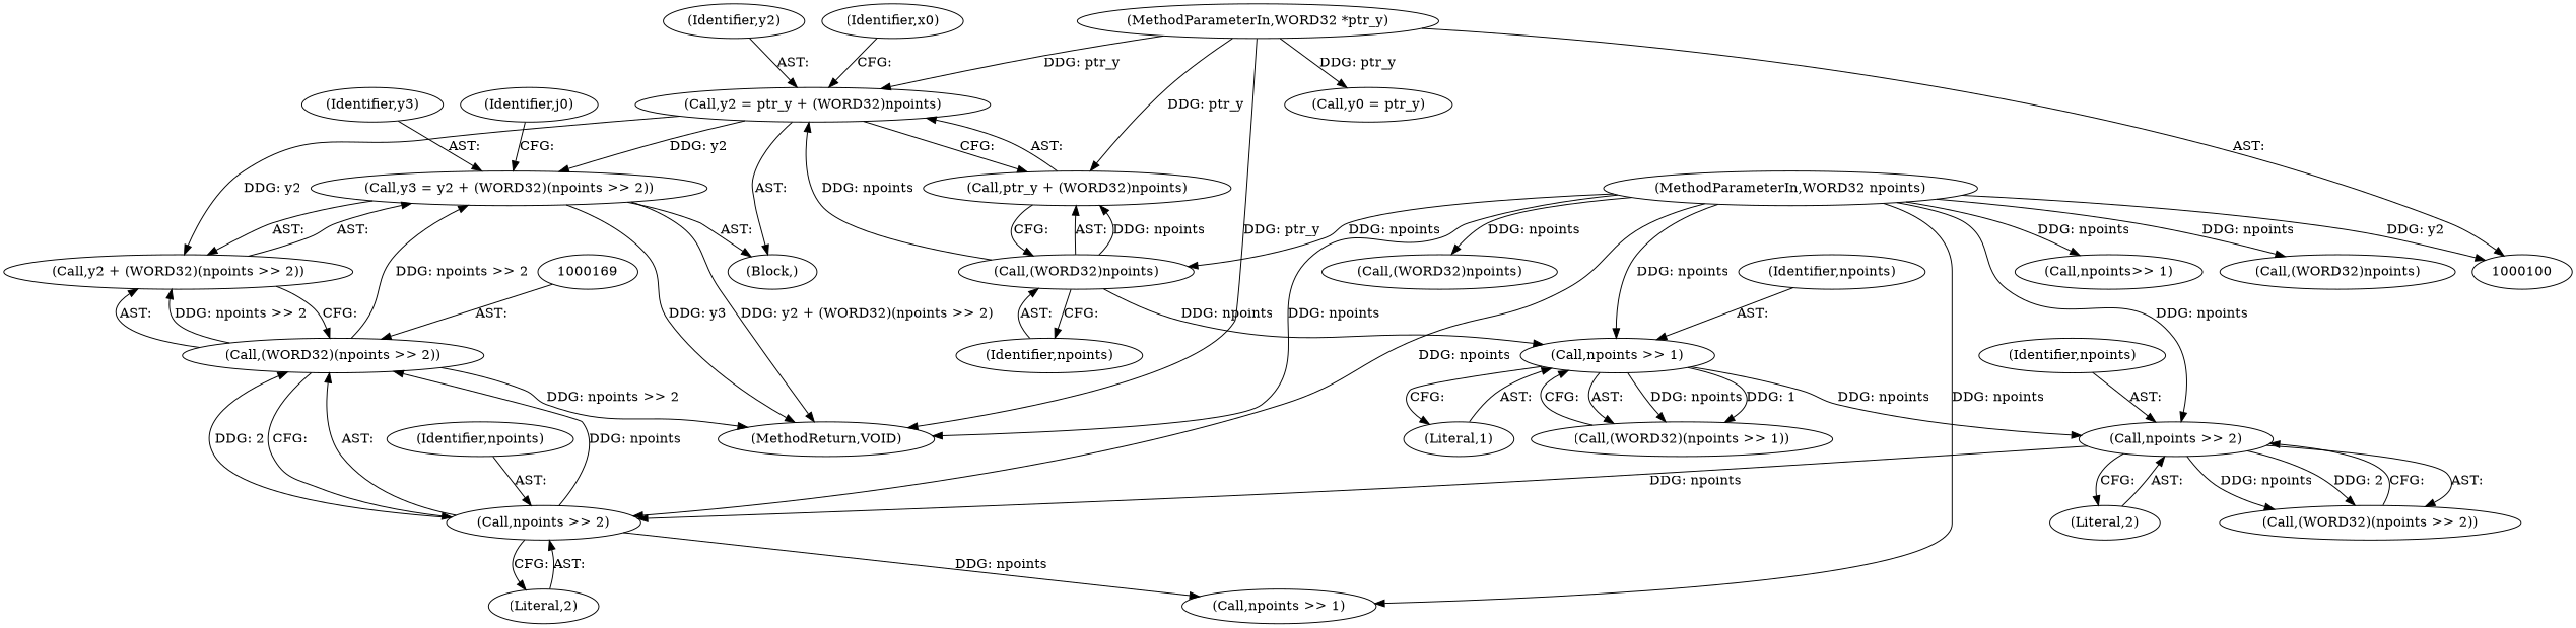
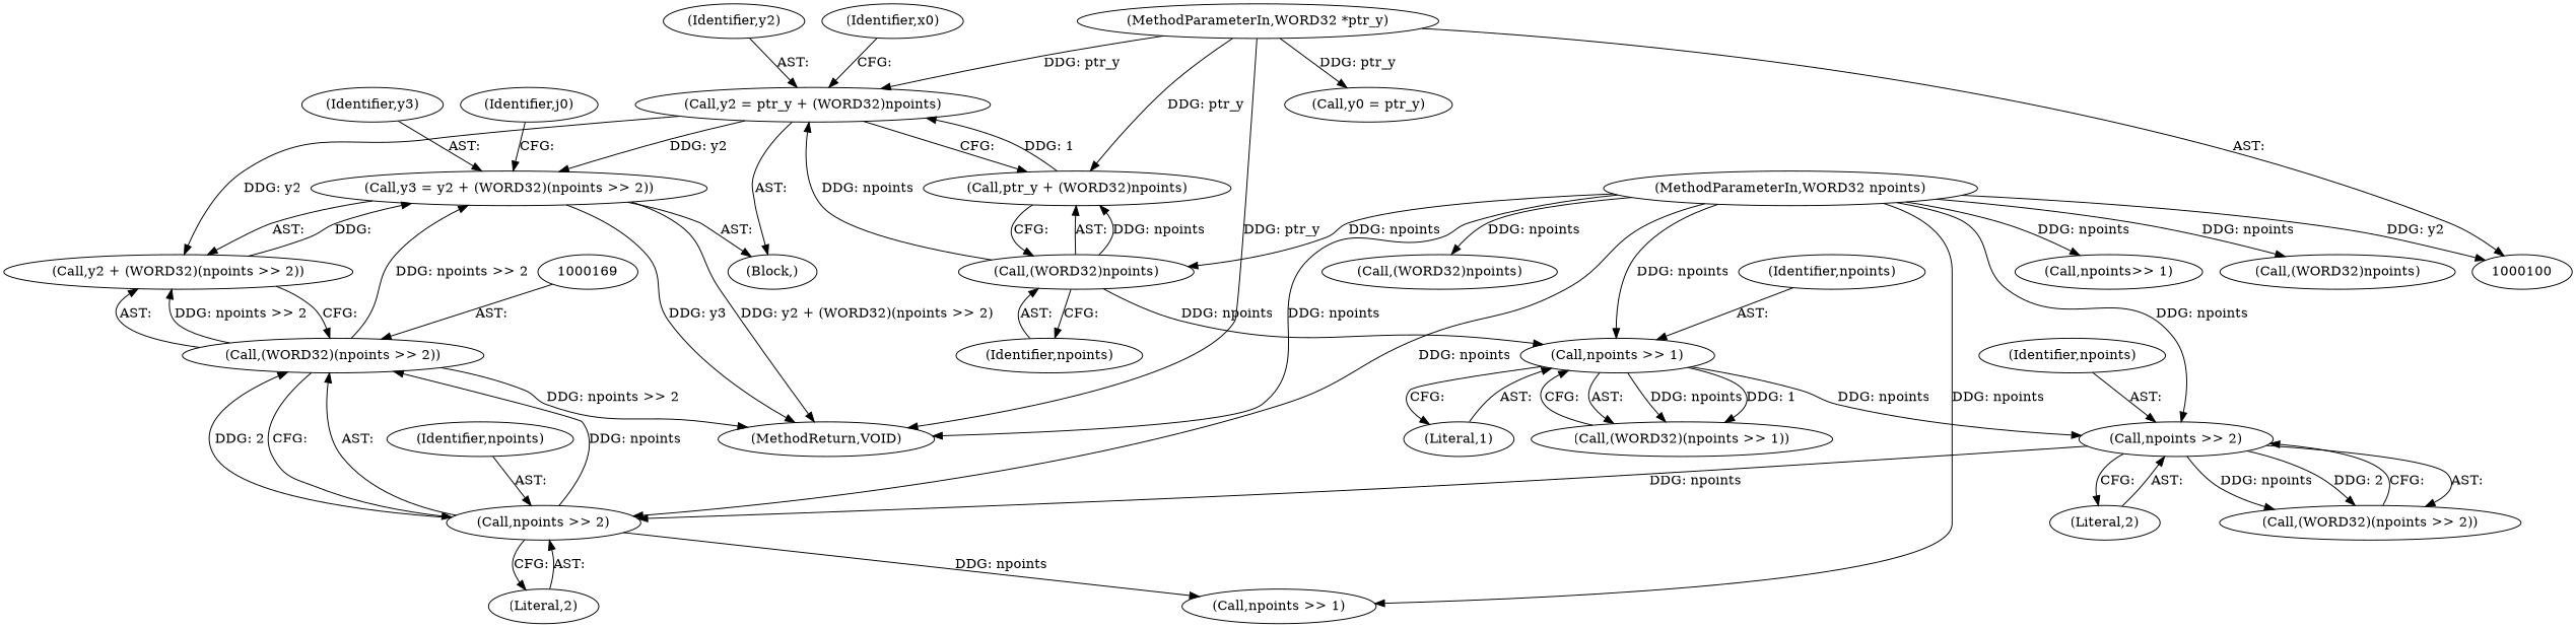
  digraph {
    n1 [label="(Call,y3 = y2 + (WORD32)(npoints >> 2))"]
    n2 [label="(Block,)"]
    n3 [label="(Call,y2 + (WORD32)(npoints >> 2))"]
    n4 [label="(MethodReturn,VOID)"]
    n5 [label="(Call,(WORD32)(npoints >> 2))"]
    n6 [label="(Call,y2 = ptr_y + (WORD32)npoints)"]
    n7 [label="(Call,ptr_y + (WORD32)npoints)"]
    n8 [label="(Call,(WORD32)npoints)"]
    n9 [label="(MethodParameterIn,WORD32 *ptr_y)"]
    n10 [label="(Call,y0 = ptr_y)"]
    1000100
    n12 [label="(Call,npoints >> 1)"]
    n13 [label="(Identifier,npoints)"]
    n14 [label="(Call,npoints >> 2)"]
    n15 [label="(Literal,1)"]
    n16 [label="(Call,(WORD32)(npoints >> 1))"]
    n17 [label="(MethodParameterIn,WORD32 npoints)"]
    n18 [label="(Call,npoints >> 2)"]
    n19 [label="(Call,npoints>> 1)"]
    n20 [label="(Call,npoints >> 1)"]
    n21 [label="(Call,(WORD32)npoints)"]
    n22 [label="(Call,(WORD32)npoints)"]
    n23 [label="(Literal,2)"]
    n24 [label="(Literal,2)"]
    n25 [label="(Call,(WORD32)(npoints >> 2))"]
    n26 [label="(Identifier,npoints)"]
    n27 [label="(Identifier,npoints)"]
    n28 [label="(Identifier,j0)"]
    n29 [label="(Identifier,y3)"]
    n30 [label="(Identifier,y2)"]
    n31 [label="(Identifier,npoints)"]
    n32 [label="(Identifier,x0)"]
    1000169
    n1 -> n2 [label="AST: "]
    n1 -> n3 [label="AST: "]
    n1 -> n4 [label="DDG: y2 + (WORD32)(npoints >> 2)"]
    n1 -> n4 [label="DDG: y3"]
-   n3 -> n1 [label="AST: "]
+   n3 -> n1 [label="DDG: "]
    n3 -> n5 [label="CFG: "]
    n5 -> n1 [label="DDG: npoints >> 2"]
    n5 -> n3 [label="AST: "]
    n5 -> n3 [label="DDG: npoints >> 2"]
    n5 -> n4 [label="DDG: npoints >> 2"]
    n5 -> n18 [label="CFG: "]
    n6 -> n1 [label="DDG: y2"]
    n6 -> n2 [label="AST: "]
    n6 -> n3 [label="DDG: y2"]
    n6 -> n7 [label="CFG: "]
-   n7 -> n6 [label="AST: "]
+   n7 -> n6 [label="DDG: 1"]
    n7 -> n8 [label="CFG: "]
    n8 -> n6 [label="DDG: npoints"]
    n8 -> n7 [label="AST: "]
    n8 -> n7 [label="DDG: npoints"]
    n8 -> n12 [label="DDG: npoints"]
    n8 -> n13 [label="CFG: "]
    n9 -> n4 [label="DDG: ptr_y"]
    n9 -> n6 [label="DDG: ptr_y"]
    n9 -> n7 [label="DDG: ptr_y"]
    n9 -> n10 [label="DDG: ptr_y"]
    n9 -> 1000100 [label="AST: "]
    n12 -> n14 [label="DDG: npoints"]
    n12 -> n15 [label="CFG: "]
    n12 -> n16 [label="AST: "]
    n12 -> n16 [label="DDG: npoints"]
    n12 -> n16 [label="DDG: 1"]
    n13 -> n8 [label="AST: "]
    n14 -> n18 [label="DDG: npoints"]
    n14 -> n24 [label="CFG: "]
    n14 -> n25 [label="AST: "]
    n14 -> n25 [label="DDG: npoints"]
    n14 -> n25 [label="DDG: 2"]
    n15 -> n12 [label="AST: "]
    n16 -> n12 [label="CFG: "]
    n17 -> n4 [label="DDG: npoints"]
    n17 -> n8 [label="DDG: npoints"]
    n17 -> 1000100 [label="DDG: y2"]
    n17 -> n12 [label="DDG: npoints"]
    n17 -> n14 [label="DDG: npoints"]
    n17 -> n18 [label="DDG: npoints"]
    n17 -> n19 [label="DDG: npoints"]
    n17 -> n20 [label="DDG: npoints"]
    n17 -> n21 [label="DDG: npoints"]
    n17 -> n22 [label="DDG: npoints"]
    n18 -> n5 [label="AST: "]
    n18 -> n5 [label="DDG: npoints"]
    n18 -> n5 [label="DDG: 2"]
    n18 -> n20 [label="DDG: npoints"]
    n18 -> n23 [label="CFG: "]
    n23 -> n18 [label="AST: "]
    n24 -> n14 [label="AST: "]
    n25 -> n14 [label="CFG: "]
    n26 -> n14 [label="AST: "]
    n27 -> n12 [label="AST: "]
    n28 -> n1 [label="CFG: "]
    n29 -> n1 [label="AST: "]
    n30 -> n6 [label="AST: "]
    n31 -> n18 [label="AST: "]
    n32 -> n6 [label="CFG: "]
    1000169 -> n5 [label="AST: "]
  }
